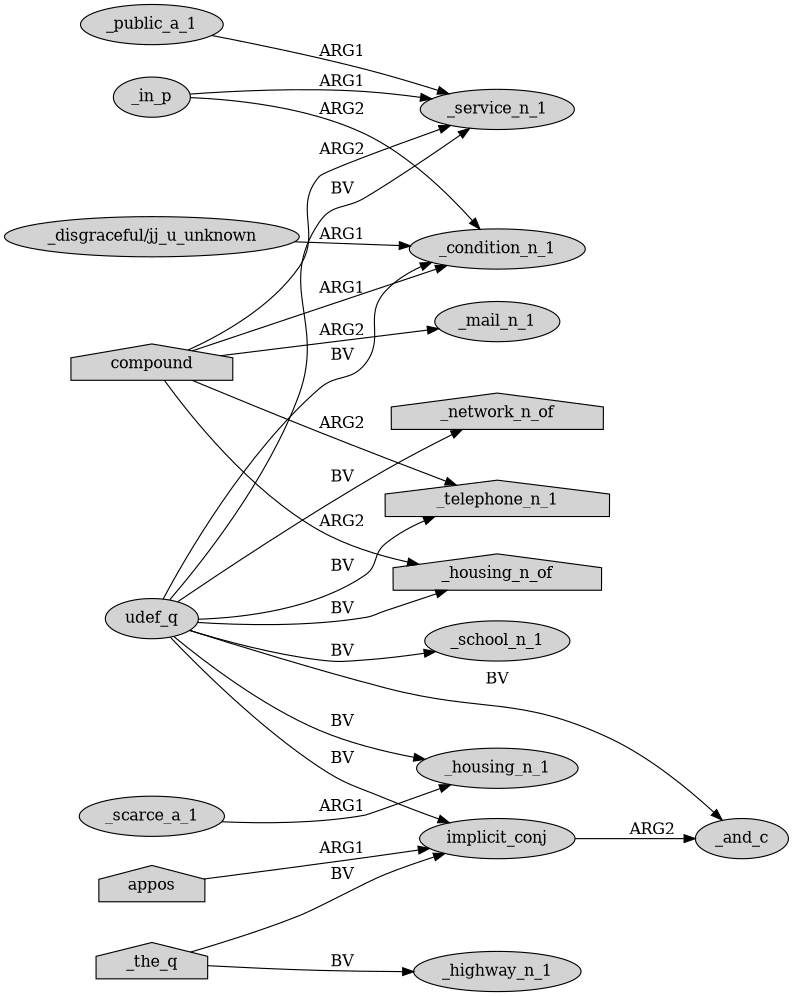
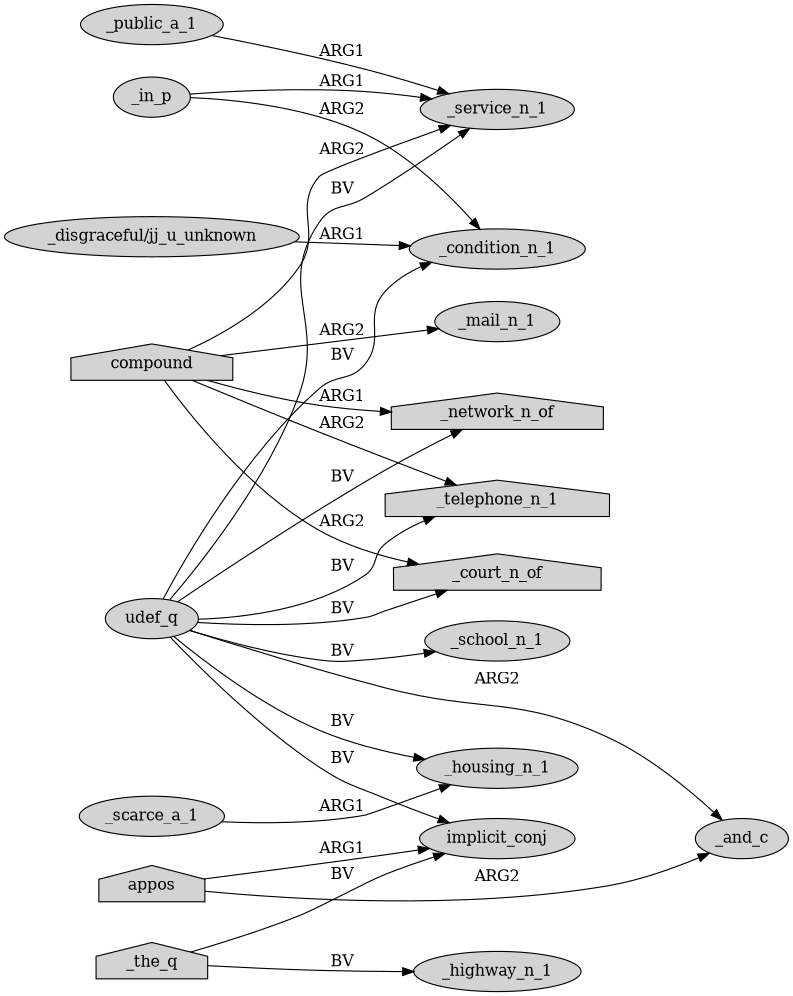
  digraph {
    rankdir=LR
    node [shape=ellipse style=filled]
    compound [shape=house]
    _telephone_n_1 [shape=house]
    _service_n_1
-   _court_n_of [shape=house label=_housing_n_of]
+   _court_n_of [shape=house]
    _mail_n_1
    _network_n_of [shape=house]
    appos [shape=house]
    _and_c
    implicit_conj
    udef_q
    _housing_n_1
    _condition_n_1
    _school_n_1
    _the_q [shape=house]
    _highway_n_1
    _public_a_1
    _in_p
    _scarce_a_1
    "_disgraceful/jj_u_unknown"
    compound -> _telephone_n_1 [label=ARG2]
    compound -> _service_n_1 [label=ARG2]
    compound -> _court_n_of [label=ARG2]
    compound -> _mail_n_1 [label=ARG2]
-   compound -> _condition_n_1 [label=ARG1]
-   implicit_conj -> _and_c [label=ARG2]
+   compound -> _network_n_of [label=ARG1]
+   appos -> _and_c [label=ARG2]
    appos -> implicit_conj [label=ARG1]
    udef_q -> _telephone_n_1 [label=BV]
    udef_q -> _service_n_1 [label=BV]
    udef_q -> _court_n_of [label=BV]
    udef_q -> _network_n_of [label=BV]
-   udef_q -> _and_c [label=BV]
+   udef_q -> _and_c [label=ARG2]
    udef_q -> implicit_conj [label=BV]
    udef_q -> _housing_n_1 [label=BV]
    udef_q -> _condition_n_1 [label=BV]
    udef_q -> _school_n_1 [label=BV]
    _the_q -> implicit_conj [label=BV]
    _the_q -> _highway_n_1 [label=BV]
    _public_a_1 -> _service_n_1 [label=ARG1]
    _in_p -> _service_n_1 [label=ARG1]
    _in_p -> _condition_n_1 [label=ARG2]
    _scarce_a_1 -> _housing_n_1 [label=ARG1]
    "_disgraceful/jj_u_unknown" -> _condition_n_1 [label=ARG1]
  }
